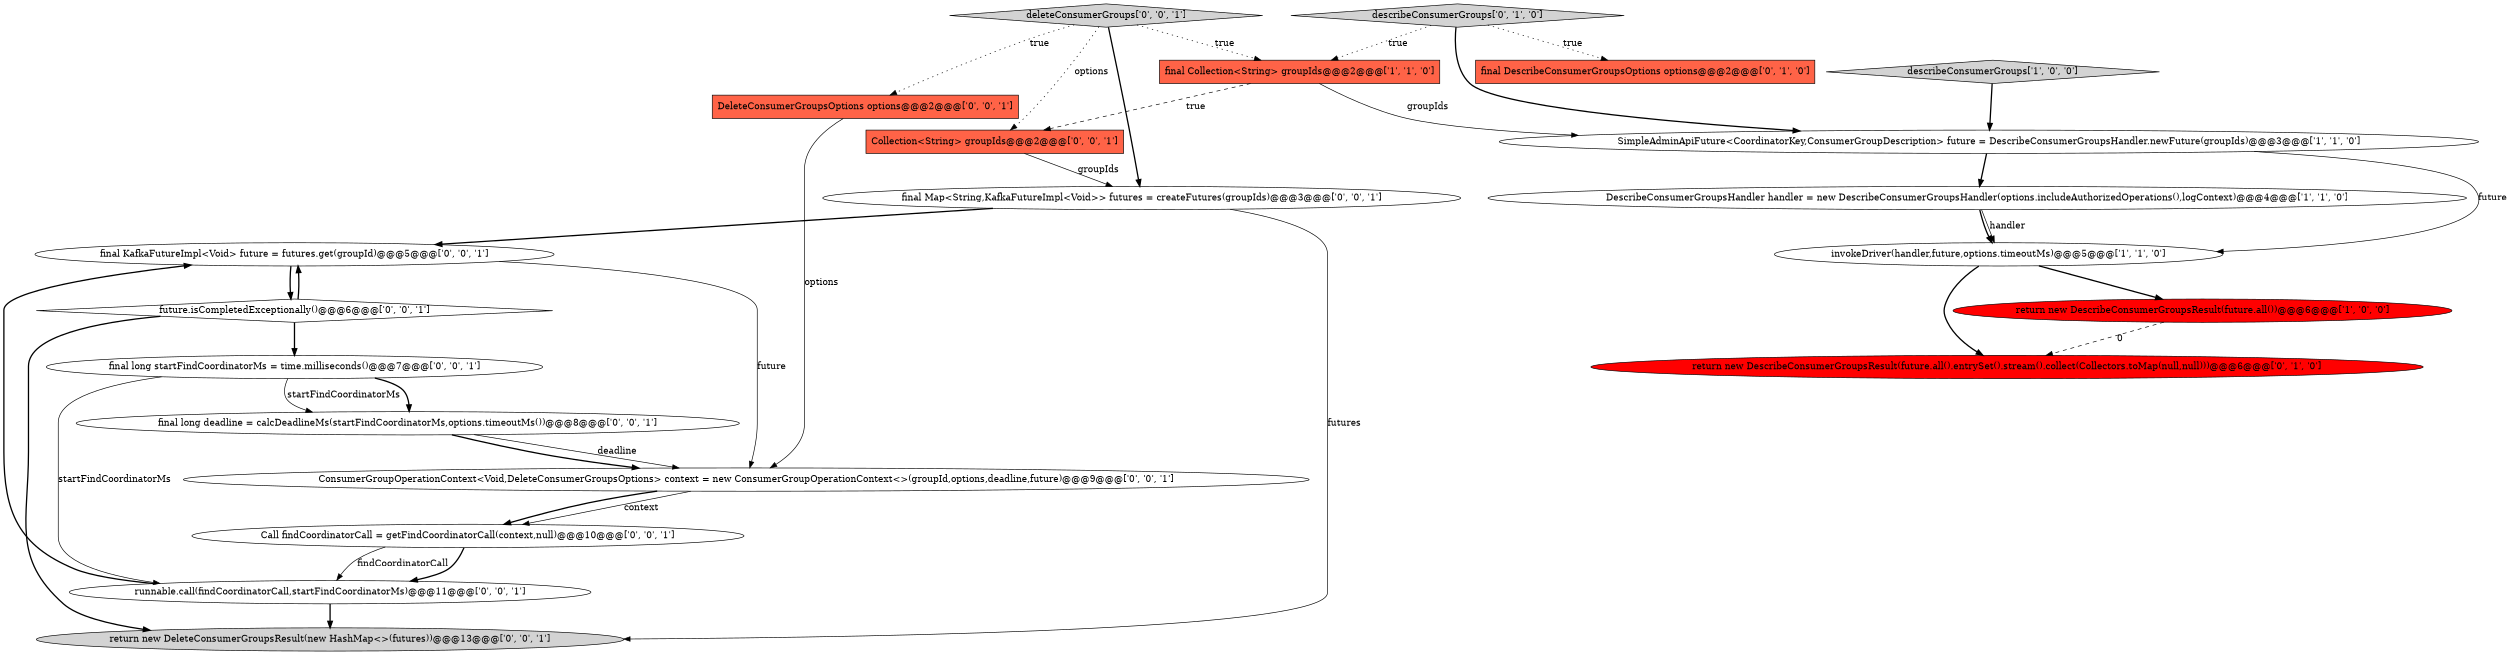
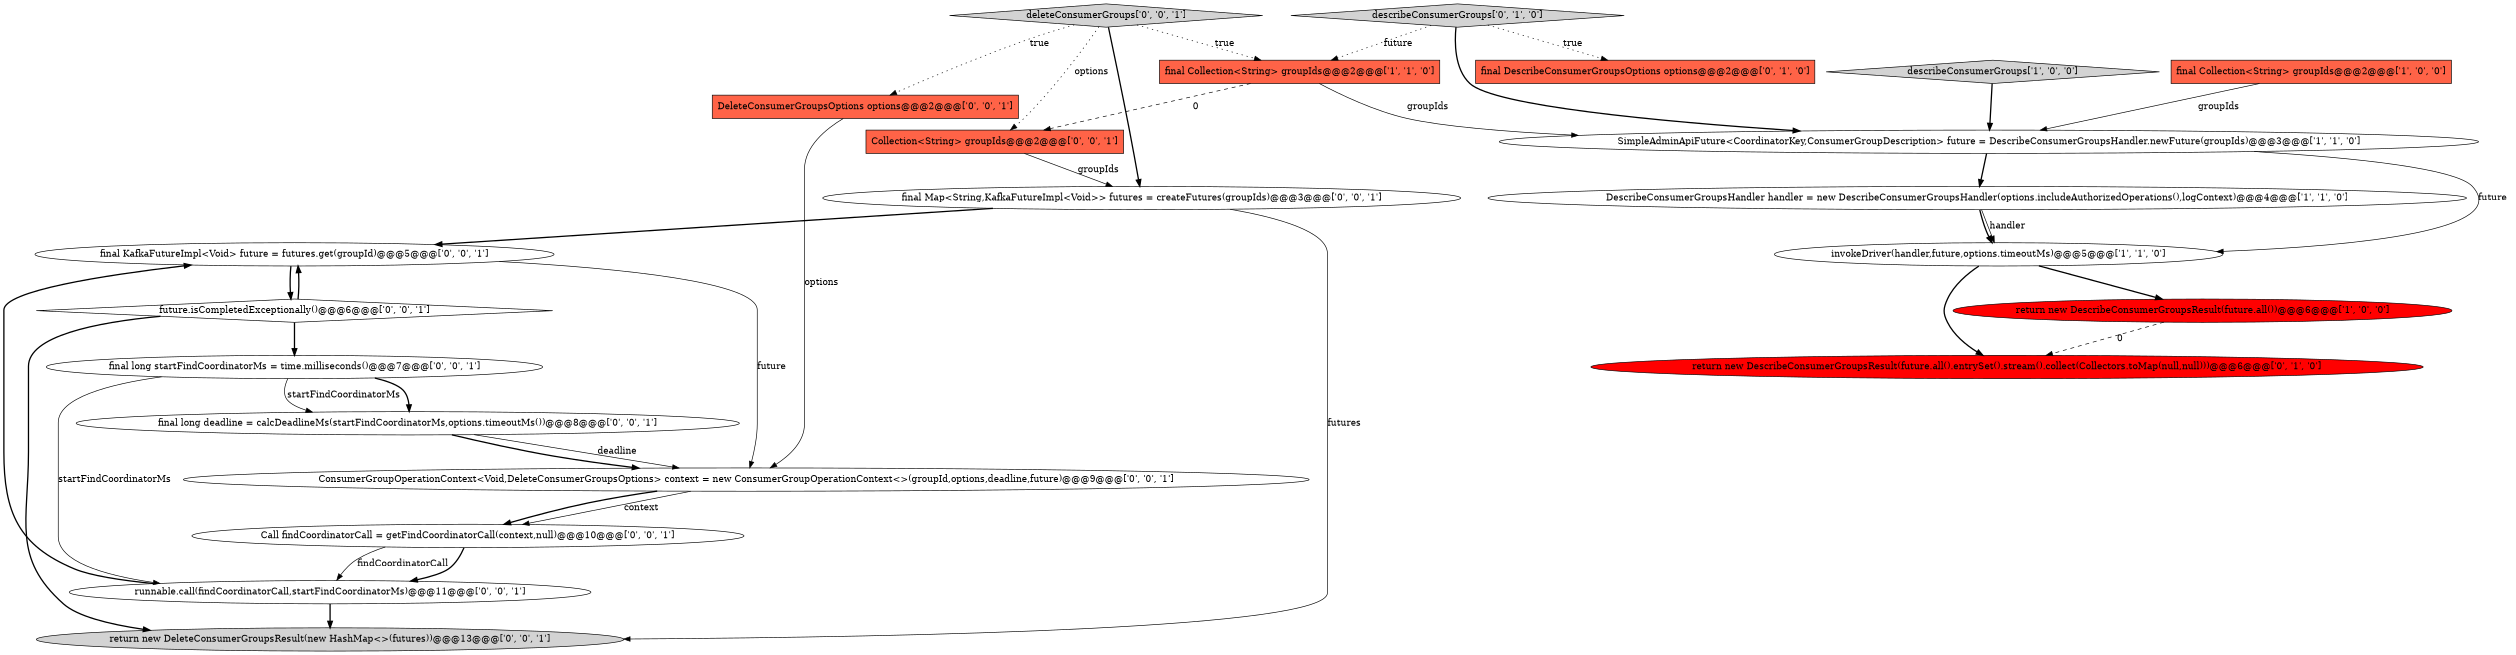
  digraph {
    node [fillcolor=white shape=ellipse style=filled]
    edge [style=bold]
    n1 [label="invokeDriver(handler,future,options.timeoutMs)@@@5@@@['1', '1', '0']"]
    n2 [fillcolor=red label="return new DescribeConsumerGroupsResult(future.all())@@@6@@@['1', '0', '0']"]
    n3 [fillcolor=red label="return new DescribeConsumerGroupsResult(future.all().entrySet().stream().collect(Collectors.toMap(null,null)))@@@6@@@['0', '1', '0']"]
    n4 [fillcolor=tomato label="final Collection<String> groupIds@@@2@@@['1', '1', '0']" shape=box]
    n5 [label="SimpleAdminApiFuture<CoordinatorKey,ConsumerGroupDescription> future = DescribeConsumerGroupsHandler.newFuture(groupIds)@@@3@@@['1', '1', '0']"]
    n6 [fillcolor=tomato label="Collection<String> groupIds@@@2@@@['0', '0', '1']" shape=box]
    n7 [label="DescribeConsumerGroupsHandler handler = new DescribeConsumerGroupsHandler(options.includeAuthorizedOperations(),logContext)@@@4@@@['1', '1', '0']"]
    n8 [label="final Map<String,KafkaFutureImpl<Void>> futures = createFutures(groupIds)@@@3@@@['0', '0', '1']"]
    n9 [label="Call findCoordinatorCall = getFindCoordinatorCall(context,null)@@@10@@@['0', '0', '1']"]
    n10 [label="runnable.call(findCoordinatorCall,startFindCoordinatorMs)@@@11@@@['0', '0', '1']"]
    n11 [fillcolor=lightgray label="return new DeleteConsumerGroupsResult(new HashMap<>(futures))@@@13@@@['0', '0', '1']"]
    n12 [label="final KafkaFutureImpl<Void> future = futures.get(groupId)@@@5@@@['0', '0', '1']"]
    n13 [fillcolor=lightgray label="describeConsumerGroups['1', '0', '0']" shape=diamond]
+   n14 [fillcolor=tomato label="final Collection<String> groupIds@@@2@@@['1', '0', '0']" shape=box]
    n15 [fillcolor=lightgray label="deleteConsumerGroups['0', '0', '1']" shape=diamond]
    n16 [fillcolor=tomato label="DeleteConsumerGroupsOptions options@@@2@@@['0', '0', '1']" shape=box]
    n17 [label="ConsumerGroupOperationContext<Void,DeleteConsumerGroupsOptions> context = new ConsumerGroupOperationContext<>(groupId,options,deadline,future)@@@9@@@['0', '0', '1']"]
    n18 [fillcolor=tomato label="final DescribeConsumerGroupsOptions options@@@2@@@['0', '1', '0']" shape=box]
    n19 [label="future.isCompletedExceptionally()@@@6@@@['0', '0', '1']" shape=diamond]
    n20 [label="final long startFindCoordinatorMs = time.milliseconds()@@@7@@@['0', '0', '1']"]
    n21 [label="final long deadline = calcDeadlineMs(startFindCoordinatorMs,options.timeoutMs())@@@8@@@['0', '0', '1']"]
    n22 [fillcolor=lightgray label="describeConsumerGroups['0', '1', '0']" shape=diamond]
    n1 -> n2
    n1 -> n3
    n2 -> n3 [label=0 style=dashed]
    n4 -> n5 [label=groupIds style=solid]
-   n4 -> n6 [label=true style=dashed]
+   n4 -> n6 [label=0 style=dashed]
    n5 -> n1 [label=future style=solid]
    n5 -> n7
    n6 -> n8 [label=groupIds style=solid]
    n7 -> n1
    n7 -> n1 [label=handler style=solid]
    n8 -> n11 [label=futures style=solid]
    n8 -> n12
    n9 -> n10 [label=findCoordinatorCall style=solid]
    n9 -> n10
    n10 -> n11
    n10 -> n12
    n12 -> n17 [label=future style=solid]
    n12 -> n19
    n13 -> n5
+   n14 -> n5 [label=groupIds style=solid]
    n15 -> n4 [label=true style=dotted]
    n15 -> n6 [label=options style=dotted]
    n15 -> n8
    n15 -> n16 [label=true style=dotted]
    n16 -> n17 [label=options style=solid]
    n17 -> n9 [label=context style=solid]
    n17 -> n9
    n19 -> n11
    n19 -> n12
    n19 -> n20
    n20 -> n10 [label=startFindCoordinatorMs style=solid]
    n20 -> n21
    n20 -> n21 [label=startFindCoordinatorMs style=solid]
    n21 -> n17
    n21 -> n17 [label=deadline style=solid]
-   n22 -> n4 [label=true style=dotted]
+   n22 -> n4 [label=future style=dotted]
    n22 -> n5
    n22 -> n18 [label=true style=dotted]
  }
